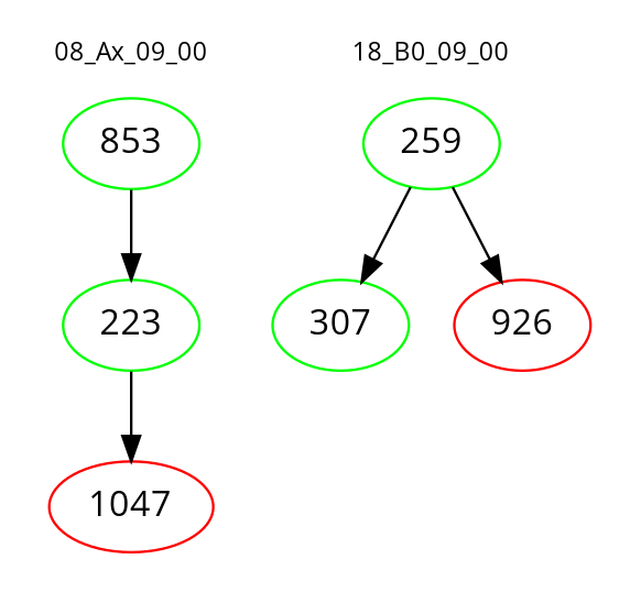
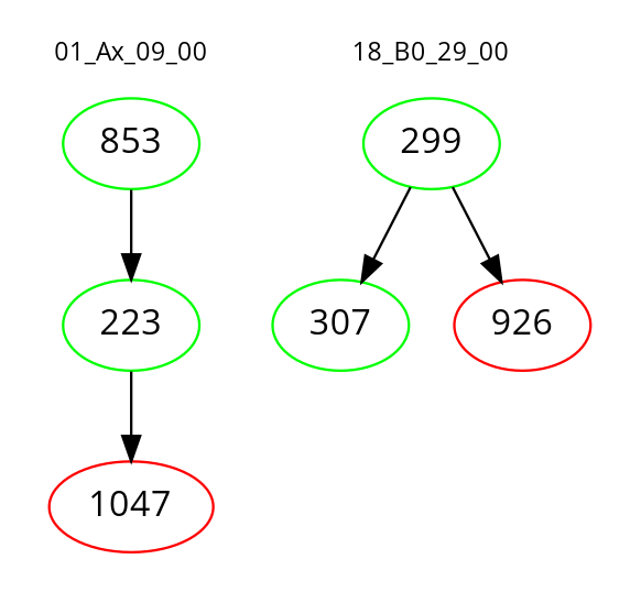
  digraph {
    fontname="Open Sans"
    node [color=green fontname="Open Sans"]
    edge [color=black fontname="Open Sans"]
    n1 [label=853]
    n2 [label=223]
    n3 [color=red label=1047]
    n4 [label=307]
-   n5 [label=259]
+   n5 [label=299]
    n6 [color=red label=926]
    subgraph cluster_1 {
      color=white
      fontsize=10
-     label="08_Ax_09_00"
+     label="01_Ax_09_00"
      n1
      n2
      n3
    }
    subgraph cluster_2 {
      color=white
      fontsize=10
-     label="18_B0_09_00"
+     label="18_B0_29_00"
      n4
      n5
      n6
    }
    n1 -> n2
    n2 -> n3
    n5 -> n4
    n5 -> n6
  }
